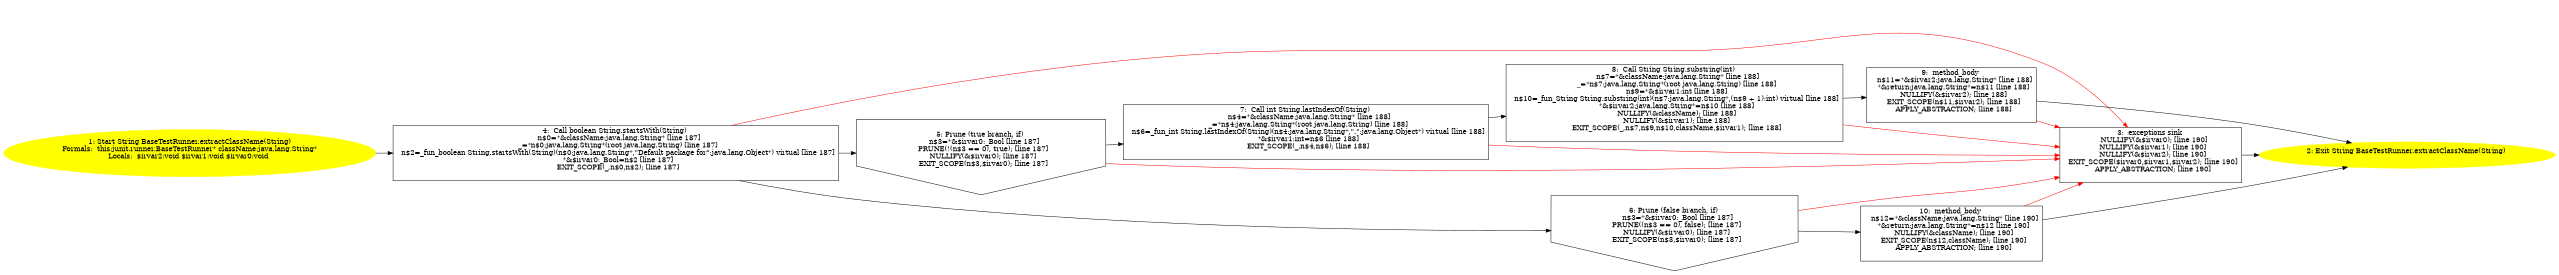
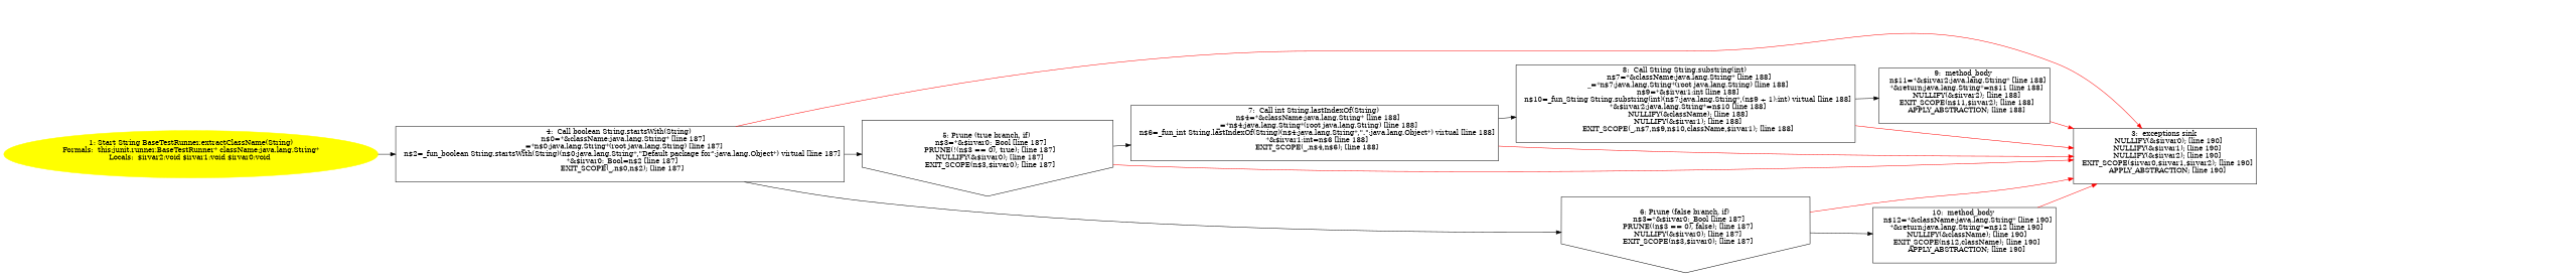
  digraph {
    rankdir=LR
    node [shape=box]
    n1 [color=yellow label="1: Start String BaseTestRunner.extractClassName(String)\nFormals:  this:junit.runner.BaseTestRunner* className:java.lang.String*\nLocals:  $irvar2:void $irvar1:void $irvar0:void \n  " style=filled shape=""]
    n2 [label="4:  Call boolean String.startsWith(String) \n   n$0=*&className:java.lang.String* [line 187]\n  _=*n$0:java.lang.String*(root java.lang.String) [line 187]\n  n$2=_fun_boolean String.startsWith(String)(n$0:java.lang.String*,\"Default package for\":java.lang.Object*) virtual [line 187]\n  *&$irvar0:_Bool=n$2 [line 187]\n  EXIT_SCOPE(_,n$0,n$2); [line 187]\n "]
    n3 [label="3:  exceptions sink \n   NULLIFY(&$irvar0); [line 190]\n  NULLIFY(&$irvar1); [line 190]\n  NULLIFY(&$irvar2); [line 190]\n  EXIT_SCOPE($irvar0,$irvar1,$irvar2); [line 190]\n  APPLY_ABSTRACTION; [line 190]\n "]
    n4 [label="5: Prune (true branch, if) \n   n$3=*&$irvar0:_Bool [line 187]\n  PRUNE(!(n$3 == 0), true); [line 187]\n  NULLIFY(&$irvar0); [line 187]\n  EXIT_SCOPE(n$3,$irvar0); [line 187]\n " shape=invhouse]
    n5 [label="6: Prune (false branch, if) \n   n$3=*&$irvar0:_Bool [line 187]\n  PRUNE((n$3 == 0), false); [line 187]\n  NULLIFY(&$irvar0); [line 187]\n  EXIT_SCOPE(n$3,$irvar0); [line 187]\n " shape=invhouse]
-   n6 [color=yellow label="2: Exit String BaseTestRunner.extractClassName(String) \n  " style=filled shape=""]
    n7 [label="7:  Call int String.lastIndexOf(String) \n   n$4=*&className:java.lang.String* [line 188]\n  _=*n$4:java.lang.String*(root java.lang.String) [line 188]\n  n$6=_fun_int String.lastIndexOf(String)(n$4:java.lang.String*,\".\":java.lang.Object*) virtual [line 188]\n  *&$irvar1:int=n$6 [line 188]\n  EXIT_SCOPE(_,n$4,n$6); [line 188]\n "]
    n8 [label="10:  method_body \n   n$12=*&className:java.lang.String* [line 190]\n  *&return:java.lang.String*=n$12 [line 190]\n  NULLIFY(&className); [line 190]\n  EXIT_SCOPE(n$12,className); [line 190]\n  APPLY_ABSTRACTION; [line 190]\n "]
    n9 [label="8:  Call String String.substring(int) \n   n$7=*&className:java.lang.String* [line 188]\n  _=*n$7:java.lang.String*(root java.lang.String) [line 188]\n  n$9=*&$irvar1:int [line 188]\n  n$10=_fun_String String.substring(int)(n$7:java.lang.String*,(n$9 + 1):int) virtual [line 188]\n  *&$irvar2:java.lang.String*=n$10 [line 188]\n  NULLIFY(&className); [line 188]\n  NULLIFY(&$irvar1); [line 188]\n  EXIT_SCOPE(_,n$7,n$9,n$10,className,$irvar1); [line 188]\n "]
    n10 [label="9:  method_body \n   n$11=*&$irvar2:java.lang.String* [line 188]\n  *&return:java.lang.String*=n$11 [line 188]\n  NULLIFY(&$irvar2); [line 188]\n  EXIT_SCOPE(n$11,$irvar2); [line 188]\n  APPLY_ABSTRACTION; [line 188]\n "]
    n1 -> n2
    n2 -> n3 [color=red]
    n2 -> n4
    n2 -> n5
-   n3 -> n6
    n4 -> n3 [color=red]
    n4 -> n7
    n5 -> n3 [color=red]
    n5 -> n8
    n7 -> n3 [color=red]
    n7 -> n9
    n8 -> n3 [color=red]
-   n8 -> n6
    n9 -> n3 [color=red]
    n9 -> n10
    n10 -> n3 [color=red]
-   n10 -> n6
  }
